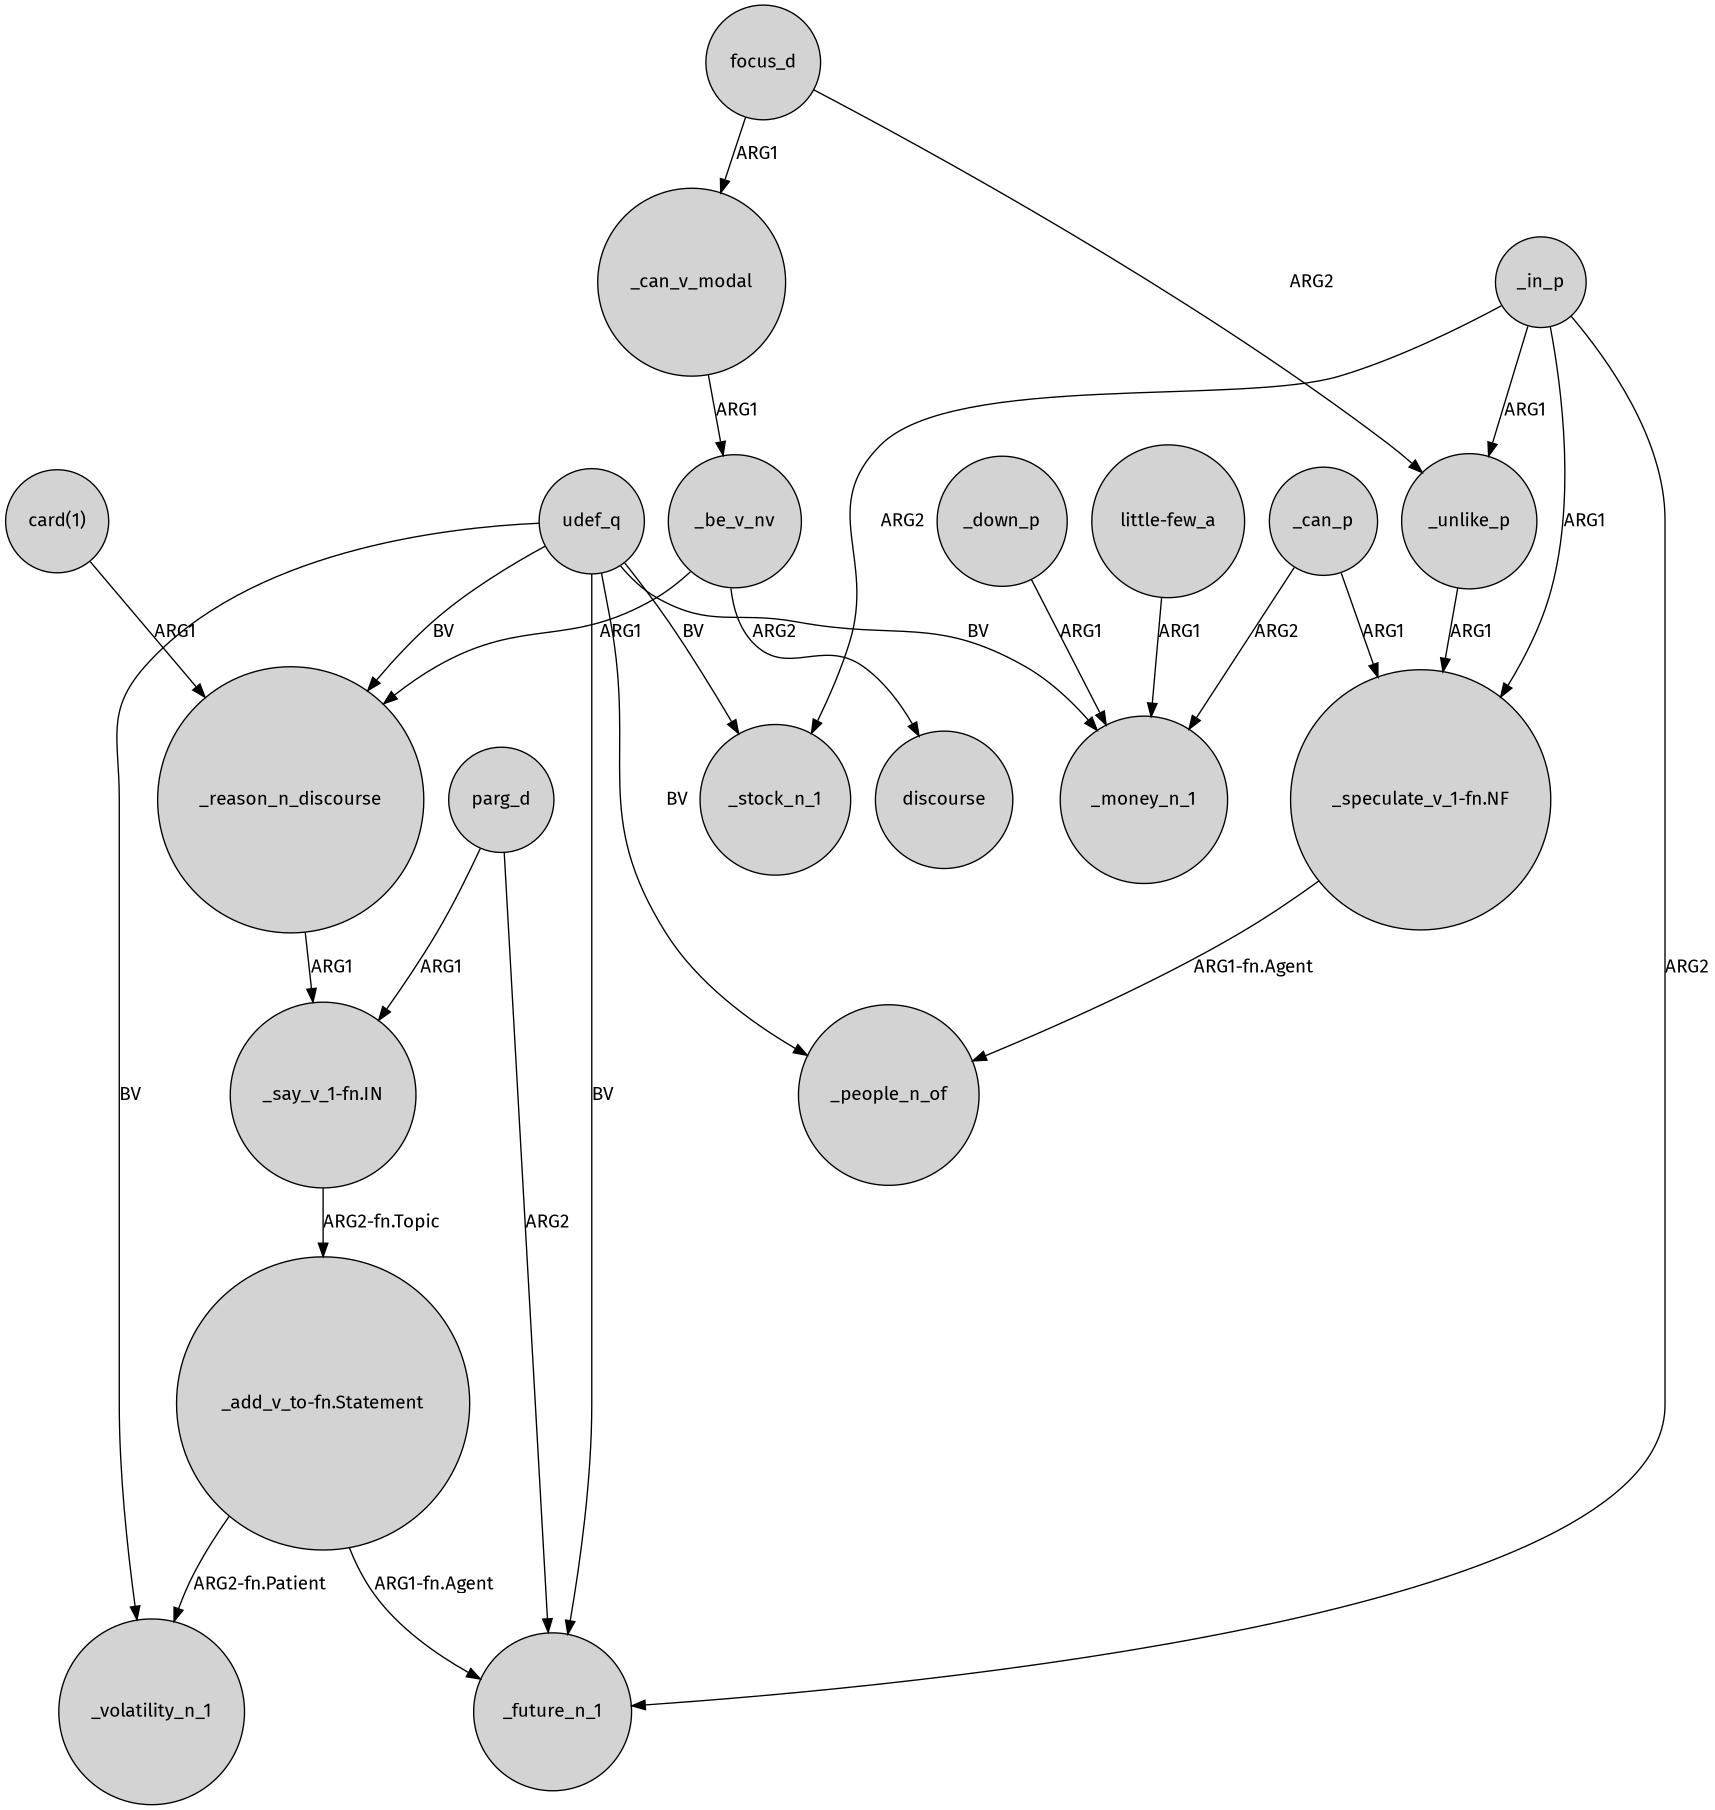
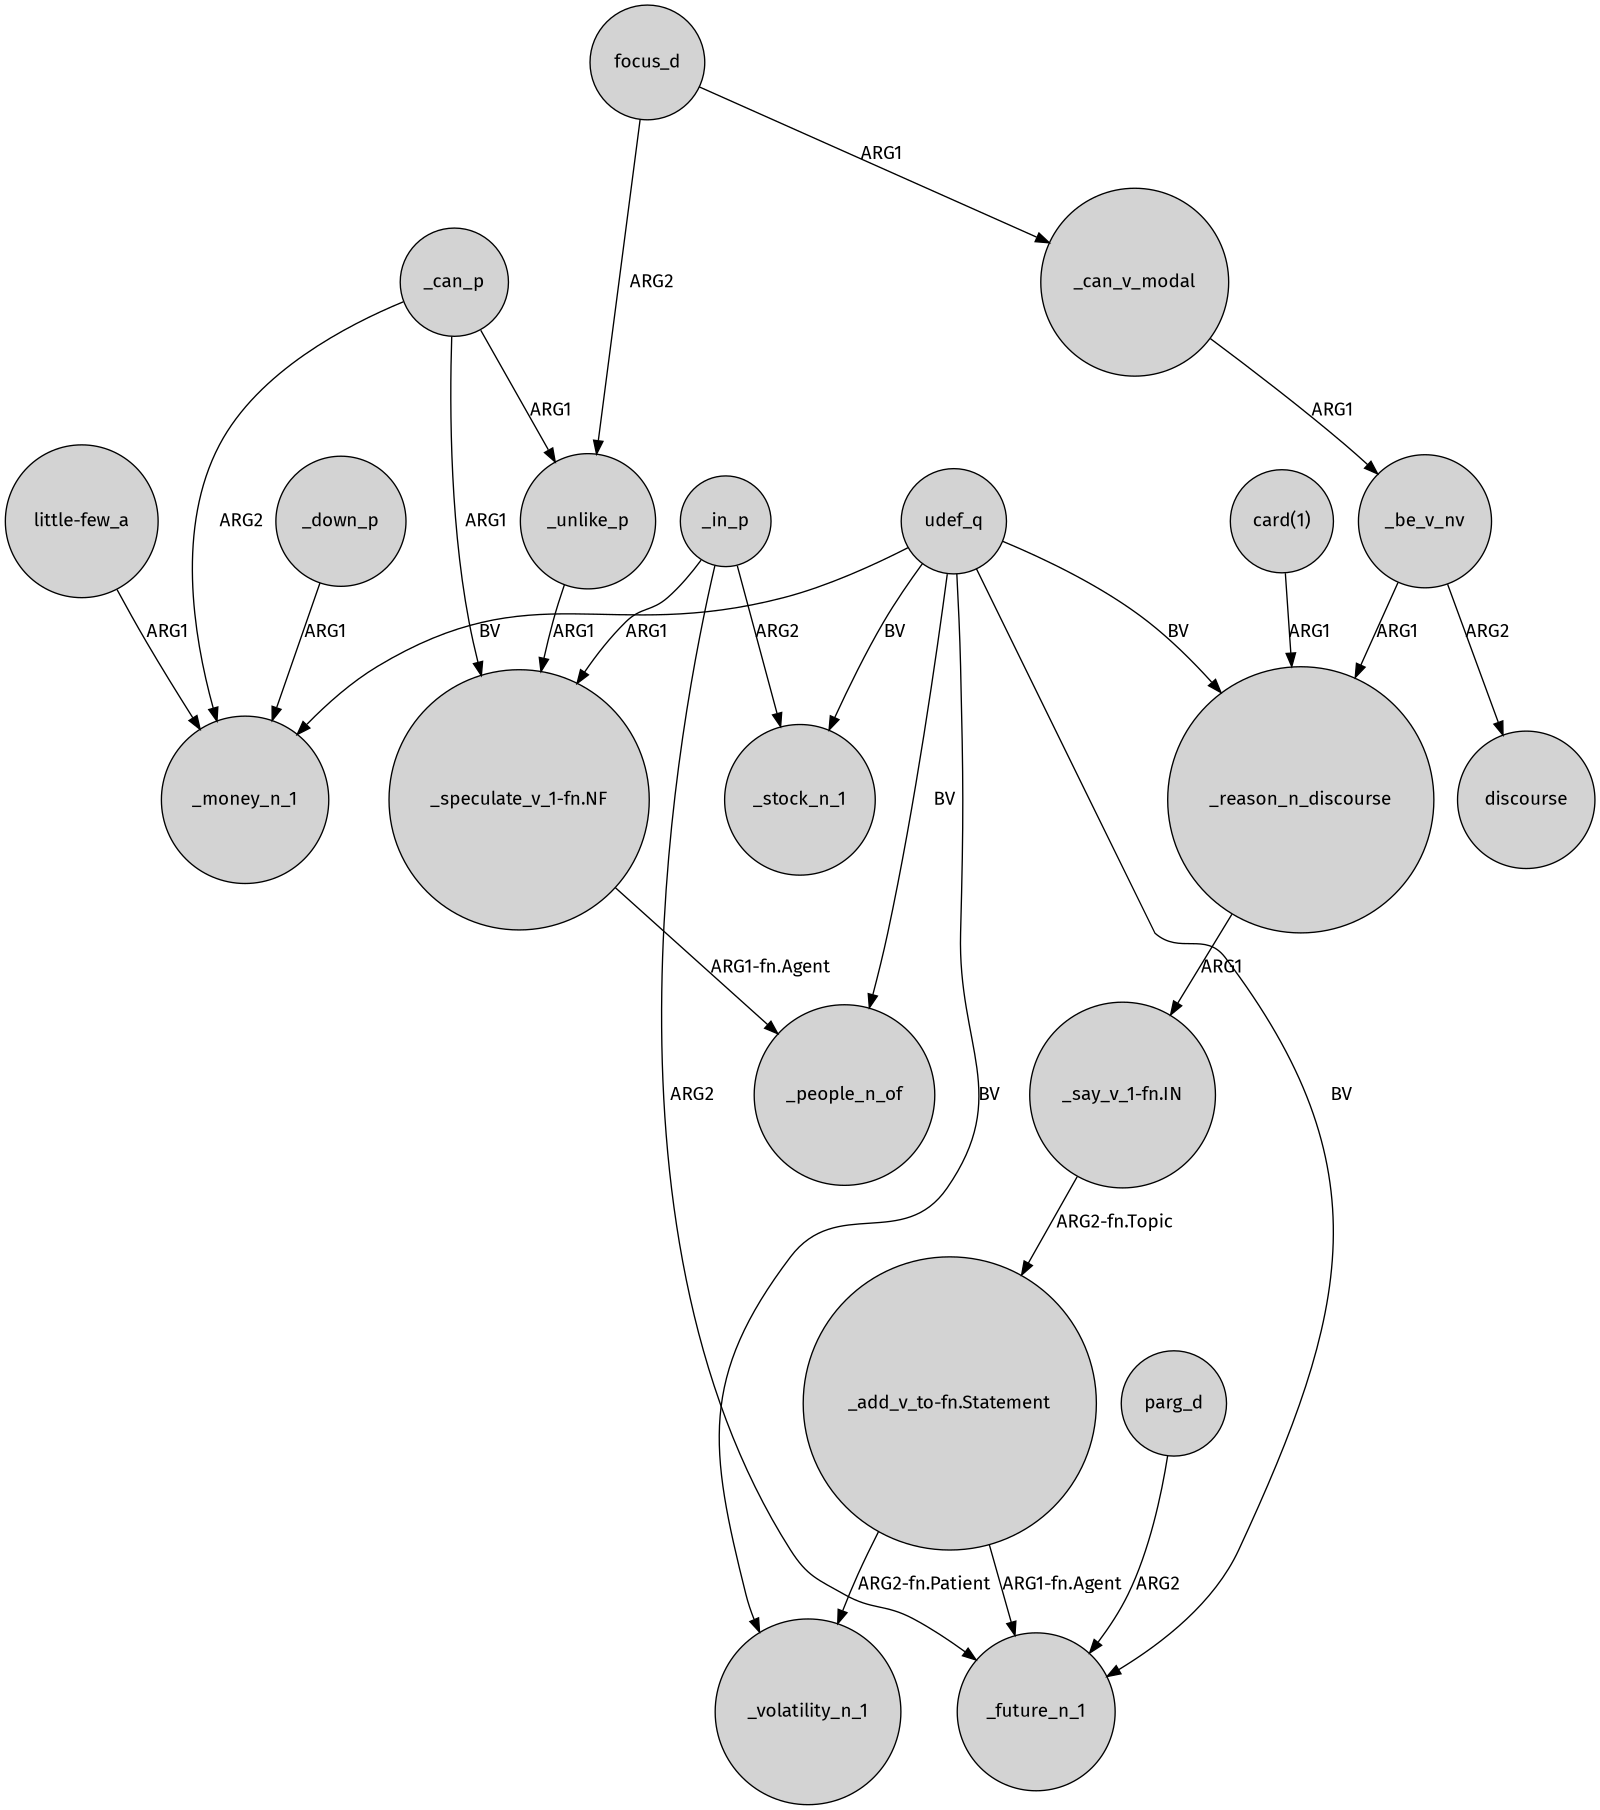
  digraph {
    fontname="Fira Sans"
    node [fontname="Fira Sans" shape=circle style=filled]
    edge [fontname="Fira Sans"]
    _unlike_p
    "_speculate_v_1-fn.NF"
    _people_n_of
    udef_q
    _money_n_1
    n6 [label=_reason_n_discourse]
    _volatility_n_1
    _future_n_1
    _stock_n_1
    "_say_v_1-fn.IN"
    "card(1)"
    "_add_v_to-fn.Statement"
    "little-few_a"
    _in_p
    _can_v_modal
    _be_v_nv
    discourse
    n18 [label=_can_p]
    parg_d
    _down_p
    focus_d
    _unlike_p -> "_speculate_v_1-fn.NF" [label=ARG1]
    "_speculate_v_1-fn.NF" -> _people_n_of [label="ARG1-fn.Agent"]
    udef_q -> _people_n_of [label=BV]
    udef_q -> _money_n_1 [label=BV]
    udef_q -> n6 [label=BV]
    udef_q -> _volatility_n_1 [label=BV]
    udef_q -> _future_n_1 [label=BV]
    udef_q -> _stock_n_1 [label=BV]
    n6 -> "_say_v_1-fn.IN" [label=ARG1]
    "_say_v_1-fn.IN" -> "_add_v_to-fn.Statement" [label="ARG2-fn.Topic"]
    "card(1)" -> n6 [label=ARG1]
    "_add_v_to-fn.Statement" -> _volatility_n_1 [label="ARG2-fn.Patient"]
    "_add_v_to-fn.Statement" -> _future_n_1 [label="ARG1-fn.Agent"]
    "little-few_a" -> _money_n_1 [label=ARG1]
-   _in_p -> _unlike_p [label=ARG1]
+   n18 -> _unlike_p [label=ARG1]
    _in_p -> "_speculate_v_1-fn.NF" [label=ARG1]
    _in_p -> _future_n_1 [label=ARG2]
    _in_p -> _stock_n_1 [label=ARG2]
    _can_v_modal -> _be_v_nv [label=ARG1]
    _be_v_nv -> n6 [label=ARG1]
    _be_v_nv -> discourse [label=ARG2]
    n18 -> "_speculate_v_1-fn.NF" [label=ARG1]
    n18 -> _money_n_1 [label=ARG2]
    parg_d -> _future_n_1 [label=ARG2]
-   parg_d -> "_say_v_1-fn.IN" [label=ARG1]
    _down_p -> _money_n_1 [label=ARG1]
    focus_d -> _unlike_p [label=ARG2]
    focus_d -> _can_v_modal [label=ARG1]
  }
